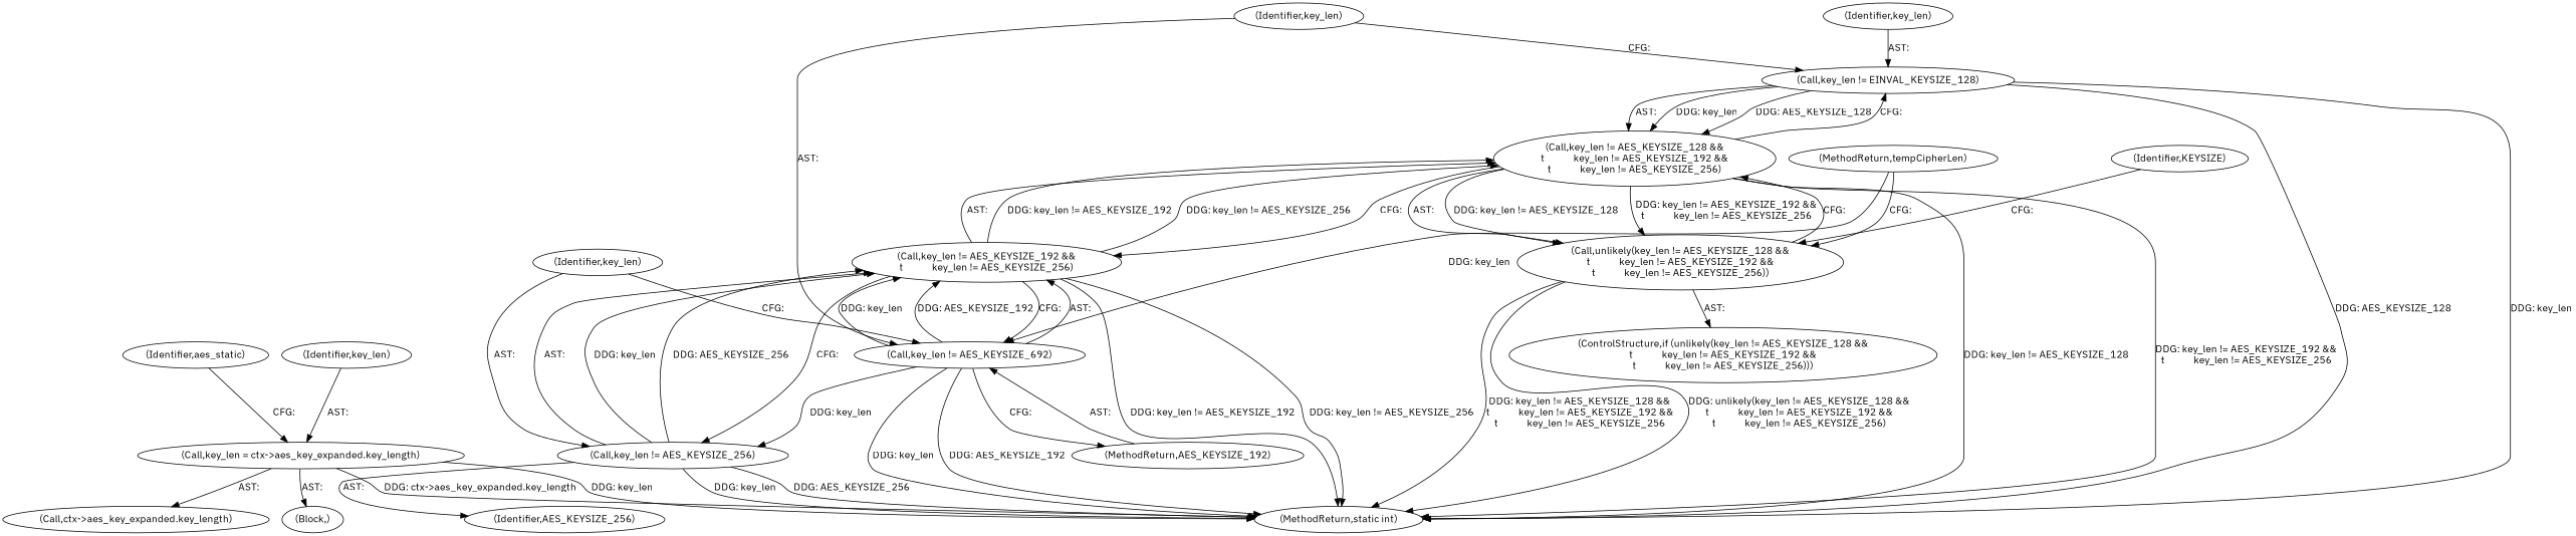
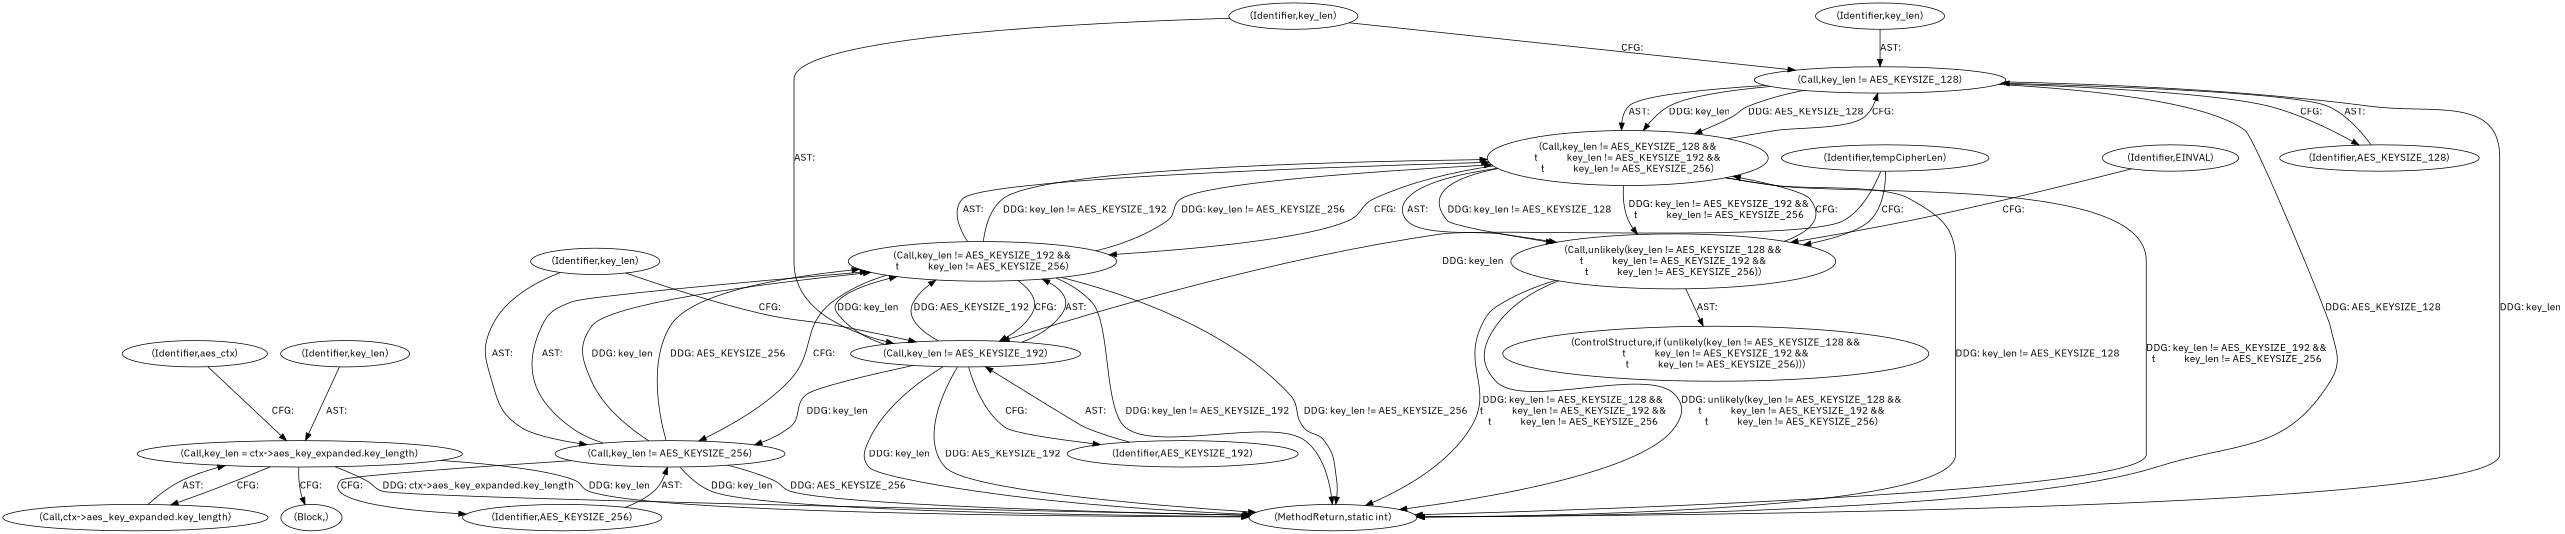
  digraph {
    fontname="IBM Plex Sans"
    node [fontname="IBM Plex Sans"]
    edge [fontname="IBM Plex Sans"]
    n1 [label="(Call,key_len = ctx->aes_key_expanded.key_length)"]
    n2 [label="(Call,ctx->aes_key_expanded.key_length)"]
    n3 [label="(MethodReturn,static int)"]
    n4 [label="(Block,)"]
-   n5 [label="(Call,key_len != EINVAL_KEYSIZE_128)"]
+   n5 [label="(Call,key_len != AES_KEYSIZE_128)"]
    n6 [label="(Call,key_len != AES_KEYSIZE_128 &&\n\t             key_len != AES_KEYSIZE_192 &&\n\t             key_len != AES_KEYSIZE_256)"]
+   n7 [label="(Identifier,AES_KEYSIZE_128)"]
    n8 [label="(Call,unlikely(key_len != AES_KEYSIZE_128 &&\n\t             key_len != AES_KEYSIZE_192 &&\n\t             key_len != AES_KEYSIZE_256))"]
    n9 [label="(Call,key_len != AES_KEYSIZE_192 &&\n\t             key_len != AES_KEYSIZE_256)"]
-   n10 [label="(Call,key_len != AES_KEYSIZE_692)"]
+   n10 [label="(Call,key_len != AES_KEYSIZE_192)"]
    n11 [label="(Call,key_len != AES_KEYSIZE_256)"]
-   n12 [label="(MethodReturn,AES_KEYSIZE_192)"]
+   n12 [label="(Identifier,AES_KEYSIZE_192)"]
    n13 [label="(ControlStructure,if (unlikely(key_len != AES_KEYSIZE_128 &&\n\t             key_len != AES_KEYSIZE_192 &&\n\t             key_len != AES_KEYSIZE_256)))"]
    n14 [label="(Identifier,AES_KEYSIZE_256)"]
-   n15 [label="(Identifier,aes_static)"]
-   n16 [label="(MethodReturn,tempCipherLen)"]
+   n15 [label="(Identifier,aes_ctx)"]
+   n16 [label="(Identifier,tempCipherLen)"]
    n17 [label="(Identifier,key_len)"]
    n18 [label="(Identifier,key_len)"]
    n19 [label="(Identifier,key_len)"]
-   n20 [label="(Identifier,KEYSIZE)"]
+   n20 [label="(Identifier,EINVAL)"]
    n21 [label="(Identifier,key_len)"]
-   n1 -> n2 [label="AST: "]
+   n1 -> n2 [label="CFG: "]
    n1 -> n3 [label="DDG: ctx->aes_key_expanded.key_length"]
    n1 -> n3 [label="DDG: key_len"]
-   n1 -> n4 [label="AST: "]
+   n1 -> n4 [label="CFG: "]
+   n2 -> n1 [label="AST: "]
    n5 -> n3 [label="DDG: AES_KEYSIZE_128"]
    n5 -> n3 [label="DDG: key_len"]
    n5 -> n6 [label="AST: "]
    n5 -> n6 [label="DDG: key_len"]
    n5 -> n6 [label="DDG: AES_KEYSIZE_128"]
+   n5 -> n7 [label="CFG: "]
    n6 -> n3 [label="DDG: key_len != AES_KEYSIZE_128"]
    n6 -> n3 [label="DDG: key_len != AES_KEYSIZE_192 &&\n\t             key_len != AES_KEYSIZE_256"]
    n6 -> n5 [label="CFG: "]
    n6 -> n8 [label="AST: "]
    n6 -> n8 [label="DDG: key_len != AES_KEYSIZE_128"]
    n6 -> n8 [label="DDG: key_len != AES_KEYSIZE_192 &&\n\t             key_len != AES_KEYSIZE_256"]
    n6 -> n9 [label="CFG: "]
+   n7 -> n5 [label="AST: "]
    n8 -> n3 [label="DDG: unlikely(key_len != AES_KEYSIZE_128 &&\n\t             key_len != AES_KEYSIZE_192 &&\n\t             key_len != AES_KEYSIZE_256)"]
    n8 -> n3 [label="DDG: key_len != AES_KEYSIZE_128 &&\n\t             key_len != AES_KEYSIZE_192 &&\n\t             key_len != AES_KEYSIZE_256"]
    n8 -> n6 [label="CFG: "]
    n8 -> n13 [label="AST: "]
    n9 -> n3 [label="DDG: key_len != AES_KEYSIZE_192"]
    n9 -> n3 [label="DDG: key_len != AES_KEYSIZE_256"]
    n9 -> n6 [label="AST: "]
    n9 -> n6 [label="DDG: key_len != AES_KEYSIZE_192"]
    n9 -> n6 [label="DDG: key_len != AES_KEYSIZE_256"]
    n9 -> n10 [label="CFG: "]
    n9 -> n11 [label="CFG: "]
    n10 -> n3 [label="DDG: AES_KEYSIZE_192"]
    n10 -> n3 [label="DDG: key_len"]
    n10 -> n9 [label="AST: "]
    n10 -> n9 [label="DDG: key_len"]
    n10 -> n9 [label="DDG: AES_KEYSIZE_192"]
    n10 -> n11 [label="DDG: key_len"]
    n10 -> n12 [label="CFG: "]
    n11 -> n3 [label="DDG: key_len"]
    n11 -> n3 [label="DDG: AES_KEYSIZE_256"]
    n11 -> n9 [label="AST: "]
    n11 -> n9 [label="DDG: key_len"]
    n11 -> n9 [label="DDG: AES_KEYSIZE_256"]
-   n11 -> n14 [label="AST: "]
+   n11 -> n14 [label="CFG: "]
    n12 -> n10 [label="AST: "]
+   n14 -> n11 [label="AST: "]
    n15 -> n1 [label="CFG: "]
    n16 -> n8 [label="CFG: "]
    n16 -> n10 [label="DDG: key_len"]
    n17 -> n5 [label="CFG: "]
    n17 -> n10 [label="AST: "]
    n18 -> n1 [label="AST: "]
    n19 -> n5 [label="AST: "]
    n20 -> n8 [label="CFG: "]
    n21 -> n10 [label="CFG: "]
    n21 -> n11 [label="AST: "]
  }
